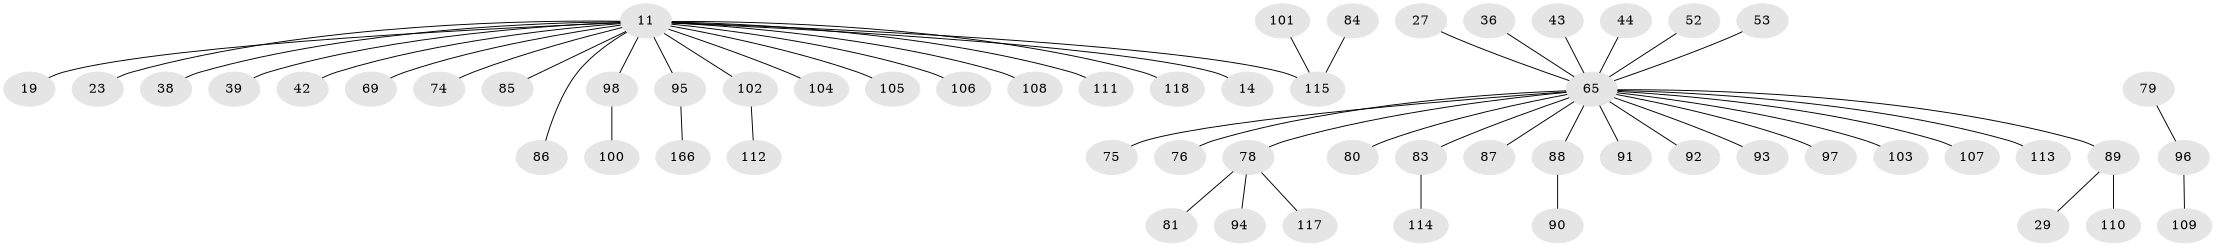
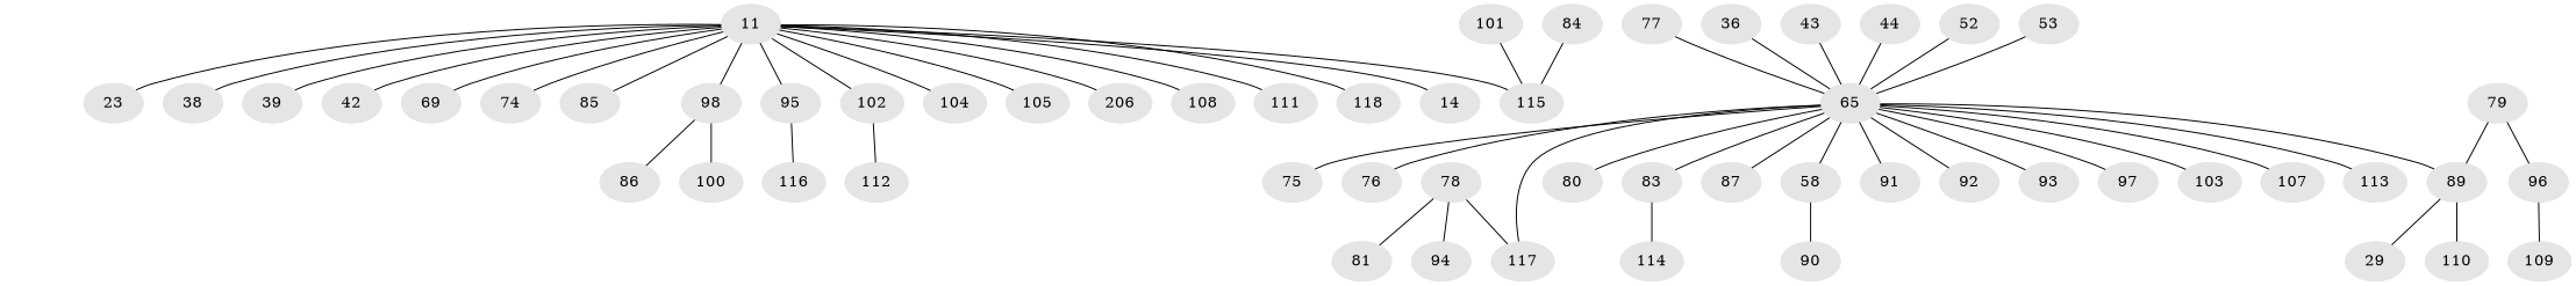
  graph {
    node [color=gray90 style=filled]
    11 [super="+2"]
    14
-   19
    23
    38
    39
    42
    69 [super="+45"]
    74
    85
    86
    95 [super="+51"]
    98
    102 [super="+63+70+73+82"]
    104 [super="+1"]
    105
-   106
+   106 [label=206]
    108
    111
    115 [super="+15+20"]
    118 [super="+13"]
    65 [super="+31+4+61"]
    75
    76 [super="+32+37"]
    78 [super="+71+34+62"]
    80
    83
    87 [super="+72"]
-   88 [super="+50"]
+   88 [super="+50" label=58]
    89 [super="+21+54+60+67+68+77"]
    91
    92
    93 [super="+17+64"]
    97
    103
    107
    113
-   116 [label=166]
+   116
    100
    112
-   27
+   27 [label=77]
    36
    43
    44
    52
    53
    81
    94
    117
    114
    90
    n52 [label=29]
    110
    79
    96
    109
    84
    101
    11 -- 14
-   11 -- 19
    11 -- 23
    11 -- 38
    11 -- 39
    11 -- 42
    11 -- 69
    11 -- 74
    11 -- 85
-   11 -- 86
+   98 -- 86
    11 -- 95
    11 -- 98
    11 -- 102
    11 -- 104
    11 -- 105
    11 -- 106
    11 -- 108
    11 -- 111
    11 -- 115
    11 -- 118
    95 -- 116
    98 -- 100
    102 -- 112
    65 -- 75
    65 -- 76
-   65 -- 78
+   65 -- 117
    65 -- 80
    65 -- 83
    65 -- 87
    65 -- 88
    65 -- 89
    65 -- 91
    65 -- 92
    65 -- 93
    65 -- 97
    65 -- 103
    65 -- 107
    65 -- 113
    78 -- 81
    78 -- 94
    78 -- 117
    83 -- 114
    88 -- 90
    89 -- n52
    89 -- 110
    27 -- 65
    36 -- 65
    43 -- 65
    44 -- 65
    52 -- 65
    53 -- 65
+   79 -- 89
    79 -- 96
    96 -- 109
    84 -- 115
    101 -- 115
  }
